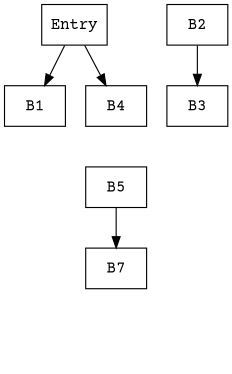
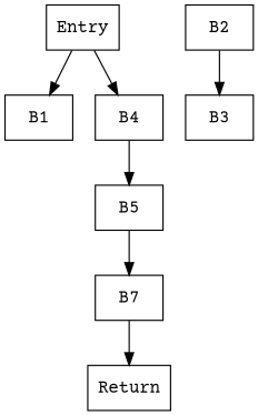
  digraph {
    fontname="Courier Prime"
    node [fontname="Courier Prime" shape=box]
    edge [fontname="Courier Prime"]
    Entry
    B1
    B4
    B2
    B3
    B5
    n7 [label=B7]
+   Return
    Entry -> B1
    Entry -> B4
+   B4 -> B5
    B2 -> B3
    B5 -> n7
+   n7 -> Return
  }
